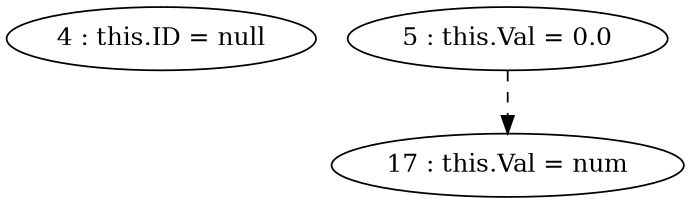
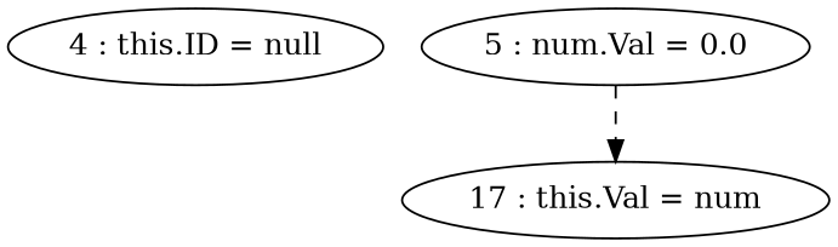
  digraph {
    "4 : this.ID = null"
-   "5 : this.Val = 0.0"
+   "5 : this.Val = 0.0" [label="5 : num.Val = 0.0"]
    "17 : this.Val = num"
    "5 : this.Val = 0.0" -> "17 : this.Val = num" [style=dashed]
  }
